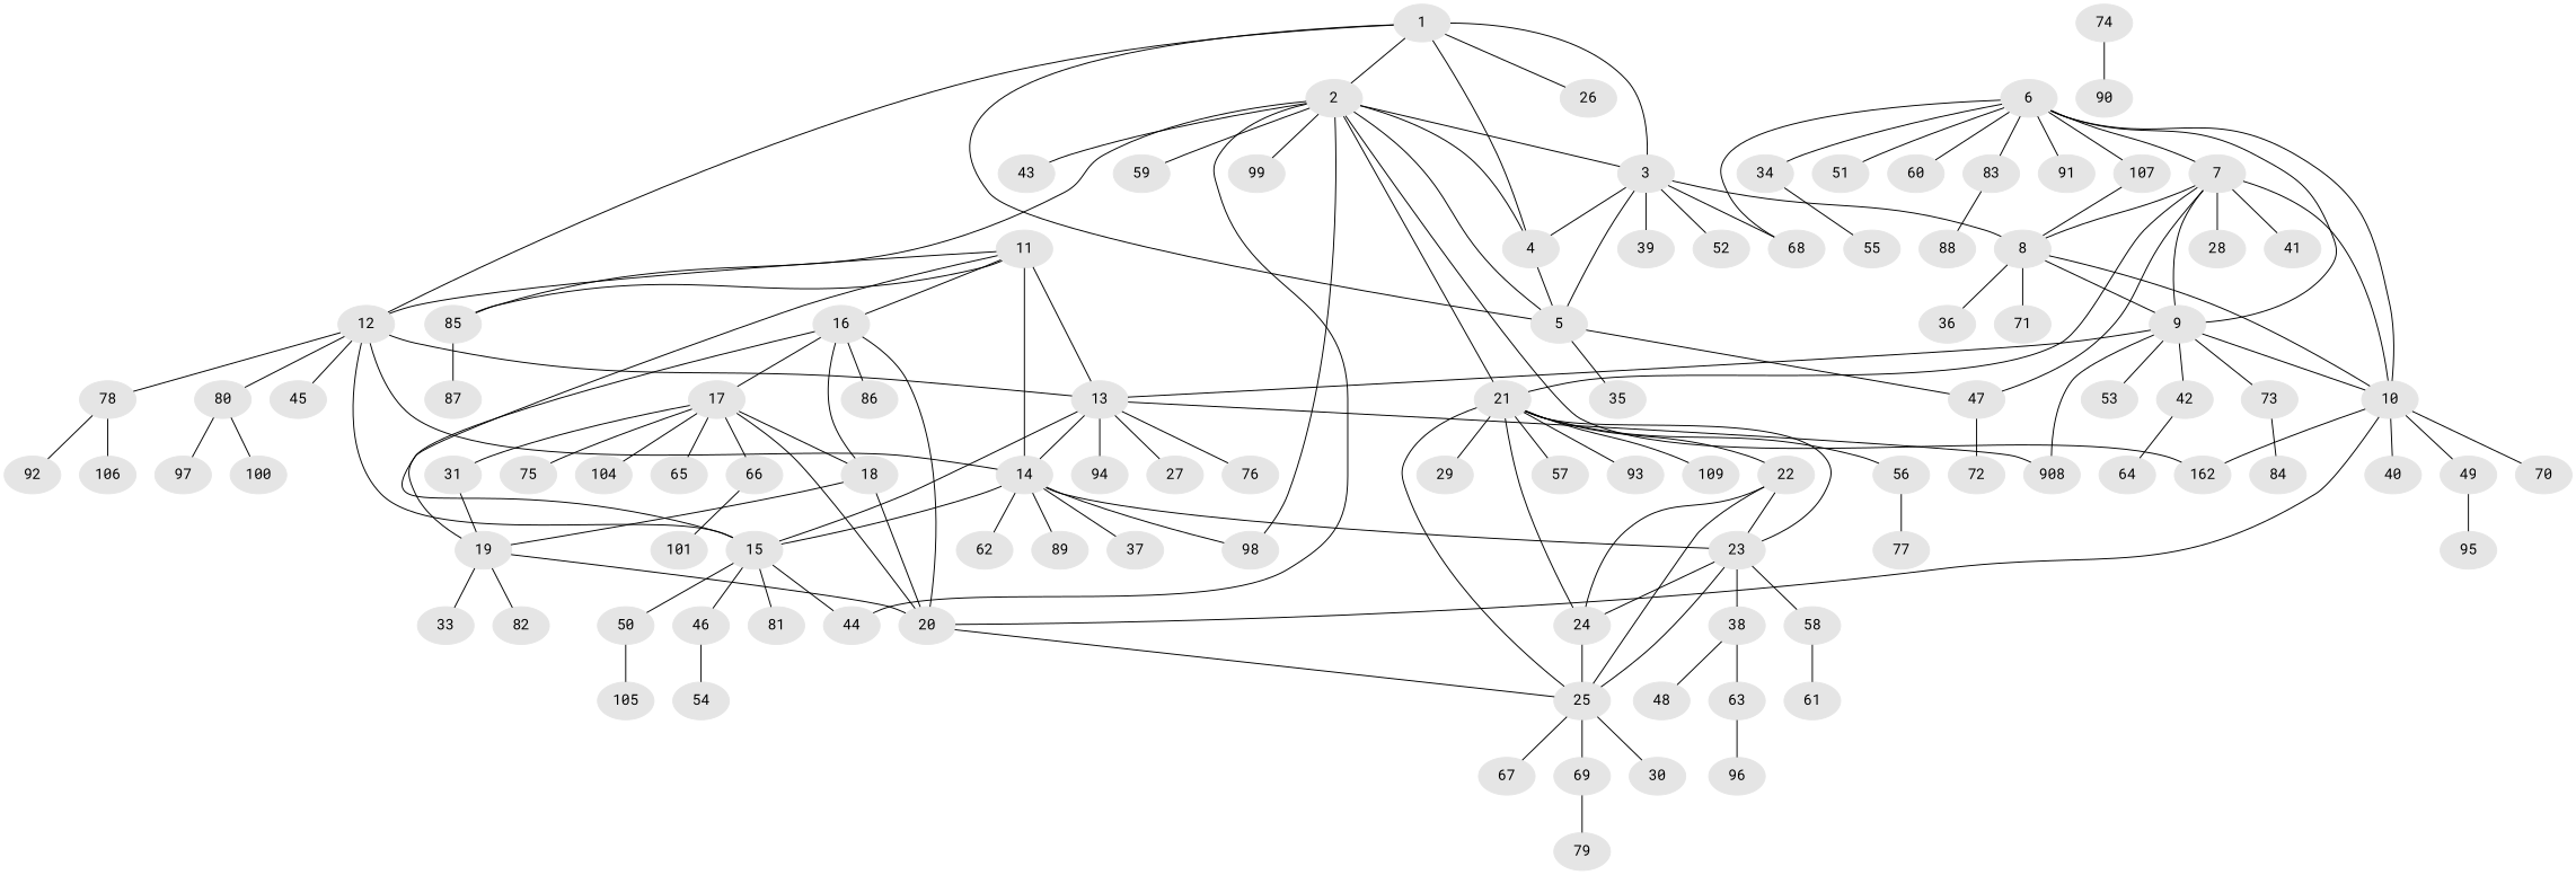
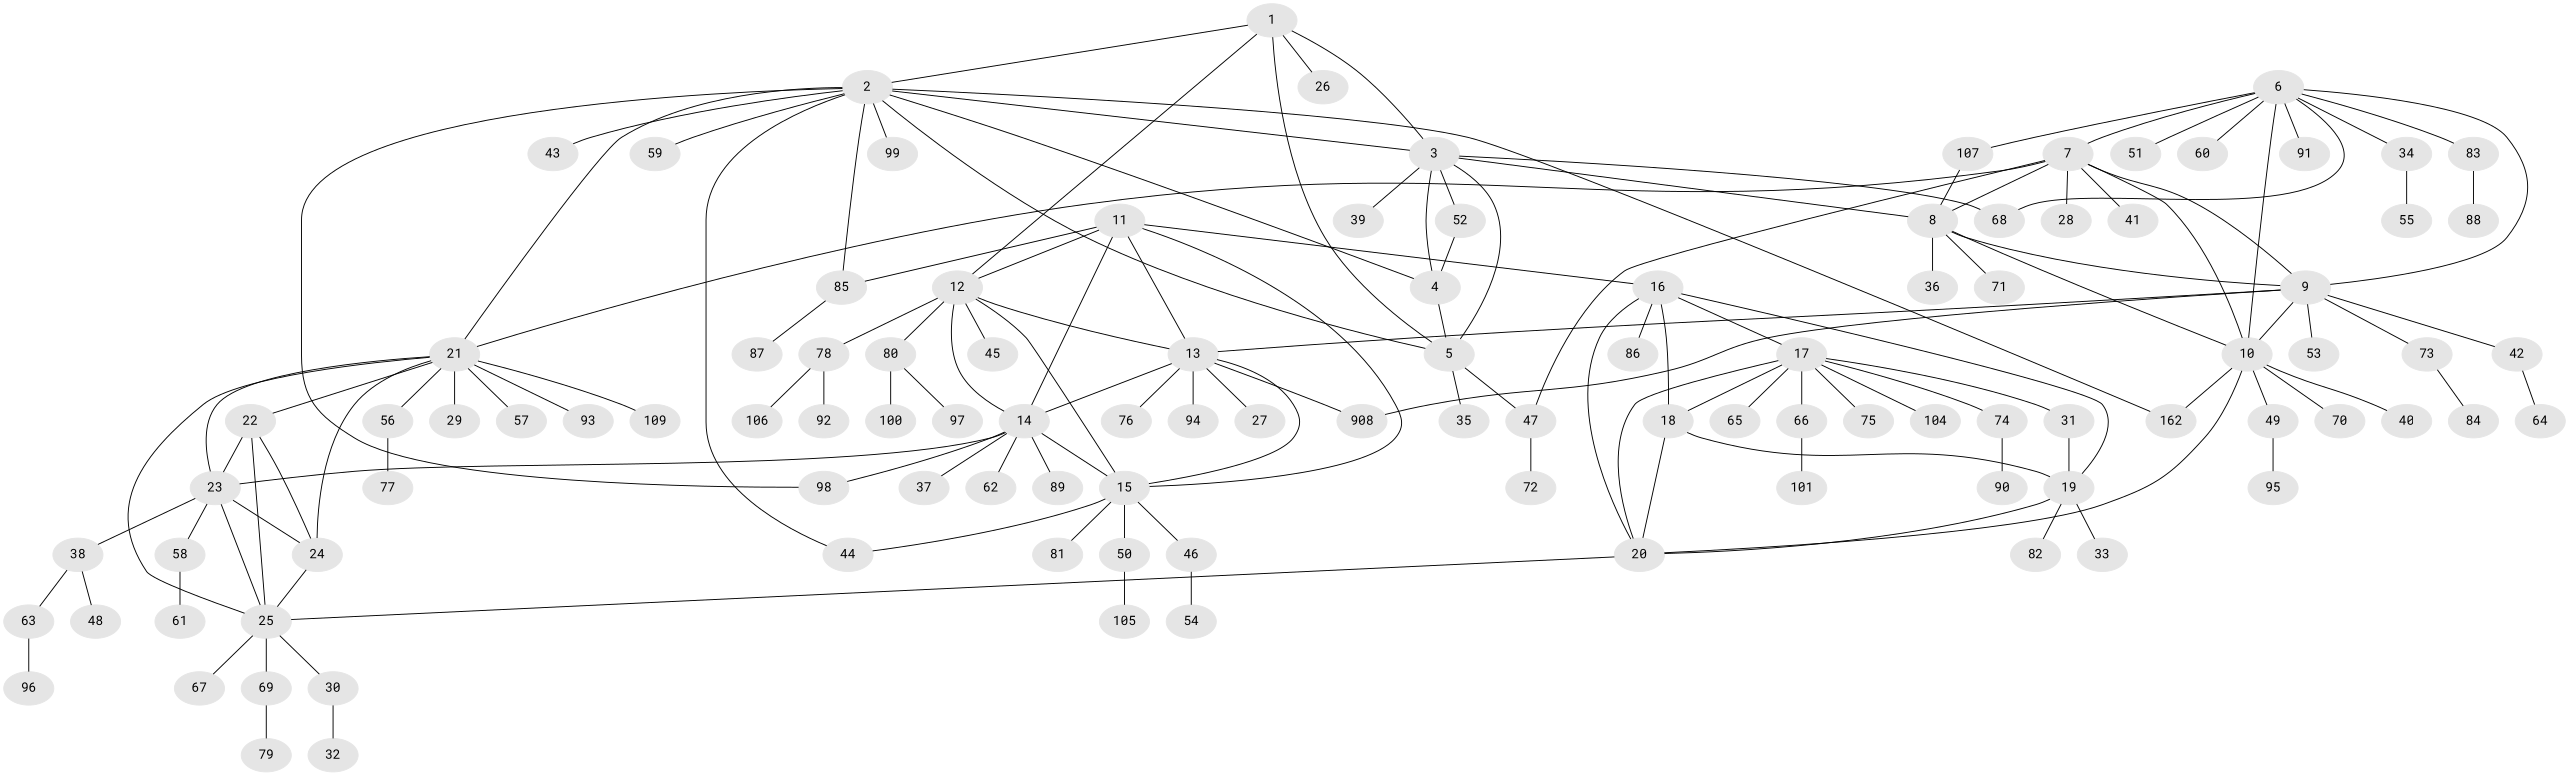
  graph {
    fontname="Roboto Mono"
    node [color=gray90 fontname="Roboto Mono" style=filled]
    edge [fontname="Roboto Mono"]
    1
    2
    3
    4
    5
    12
    26
    21
    43
    44
    59
    85
    98
    99
    n15 [label=162]
    8
    39
    52
    68
    35
    47
    13
    14
    15
    45
    78
    80
    23
    25
    22
    24
    29
    56
    57
    93
    109
    87
    9
    10
    36
    71
    16
    20
    17
    18
    19
    86
    72
    6
    7
    34
    51
    60
    83
    91
    107
    28
    41
    42
    53
    73
    n62 [label=908]
    40
    49
    70
    55
    88
    27
    76
    94
    64
    84
    95
    11
    37
    62
    89
    46
    50
    81
    92
    106
    97
    100
    38
    58
    54
    105
    31
    65
    66
    74
    75
    104
    33
    82
    101
    90
    30
    67
    69
    77
    48
    63
    61
+   32
    79
    96
    1 -- 2
    1 -- 3
-   1 -- 4
+   52 -- 4
    1 -- 5
    1 -- 12
    1 -- 26
    2 -- 3
    2 -- 4
    2 -- 5
    2 -- 21
    2 -- 43
    2 -- 44
    2 -- 59
    2 -- 85
    2 -- 98
    2 -- 99
    2 -- n15
    3 -- 4
    3 -- 5
    3 -- 8
    3 -- 39
    3 -- 52
    3 -- 68
    4 -- 5
    5 -- 35
    5 -- 47
    12 -- 13
    12 -- 14
    12 -- 15
    12 -- 45
    12 -- 78
    12 -- 80
    21 -- 23
    21 -- 25
    21 -- 22
    21 -- 24
    21 -- 29
    21 -- 56
    21 -- 57
    21 -- 93
    21 -- 109
    85 -- 87
    8 -- 9
    8 -- 10
    8 -- 36
    8 -- 71
    47 -- 72
    13 -- 14
    13 -- 15
    13 -- n62
    13 -- 27
    13 -- 76
    13 -- 94
    14 -- 98
    14 -- 15
    14 -- 23
    14 -- 37
    14 -- 62
    14 -- 89
    15 -- 44
    15 -- 46
    15 -- 50
    15 -- 81
    78 -- 92
    78 -- 106
    80 -- 97
    80 -- 100
    23 -- 25
    23 -- 24
    23 -- 38
    23 -- 58
    25 -- 30
    25 -- 67
    25 -- 69
    22 -- 23
    22 -- 25
    22 -- 24
    24 -- 25
    56 -- 77
    9 -- 13
    9 -- 10
    9 -- 42
    9 -- 53
    9 -- 73
    9 -- n62
    10 -- n15
    10 -- 20
    10 -- 40
    10 -- 49
    10 -- 70
    16 -- 20
    16 -- 17
    16 -- 18
    16 -- 19
    16 -- 86
    20 -- 25
    17 -- 20
    17 -- 18
    17 -- 31
    17 -- 65
    17 -- 66
+   17 -- 74
    17 -- 75
    17 -- 104
    18 -- 20
    18 -- 19
    19 -- 20
    19 -- 33
    19 -- 82
    6 -- 68
    6 -- 9
    6 -- 10
    6 -- 7
    6 -- 34
    6 -- 51
    6 -- 60
    6 -- 83
    6 -- 91
    6 -- 107
    7 -- 21
    7 -- 8
    7 -- 47
    7 -- 9
    7 -- 10
    7 -- 28
    7 -- 41
    34 -- 55
    83 -- 88
    107 -- 8
    42 -- 64
    73 -- 84
    49 -- 95
    11 -- 12
    11 -- 85
    11 -- 13
    11 -- 14
    11 -- 15
    11 -- 16
    46 -- 54
    50 -- 105
    38 -- 48
    38 -- 63
    58 -- 61
    31 -- 19
    66 -- 101
    74 -- 90
+   30 -- 32
    69 -- 79
    63 -- 96
  }
